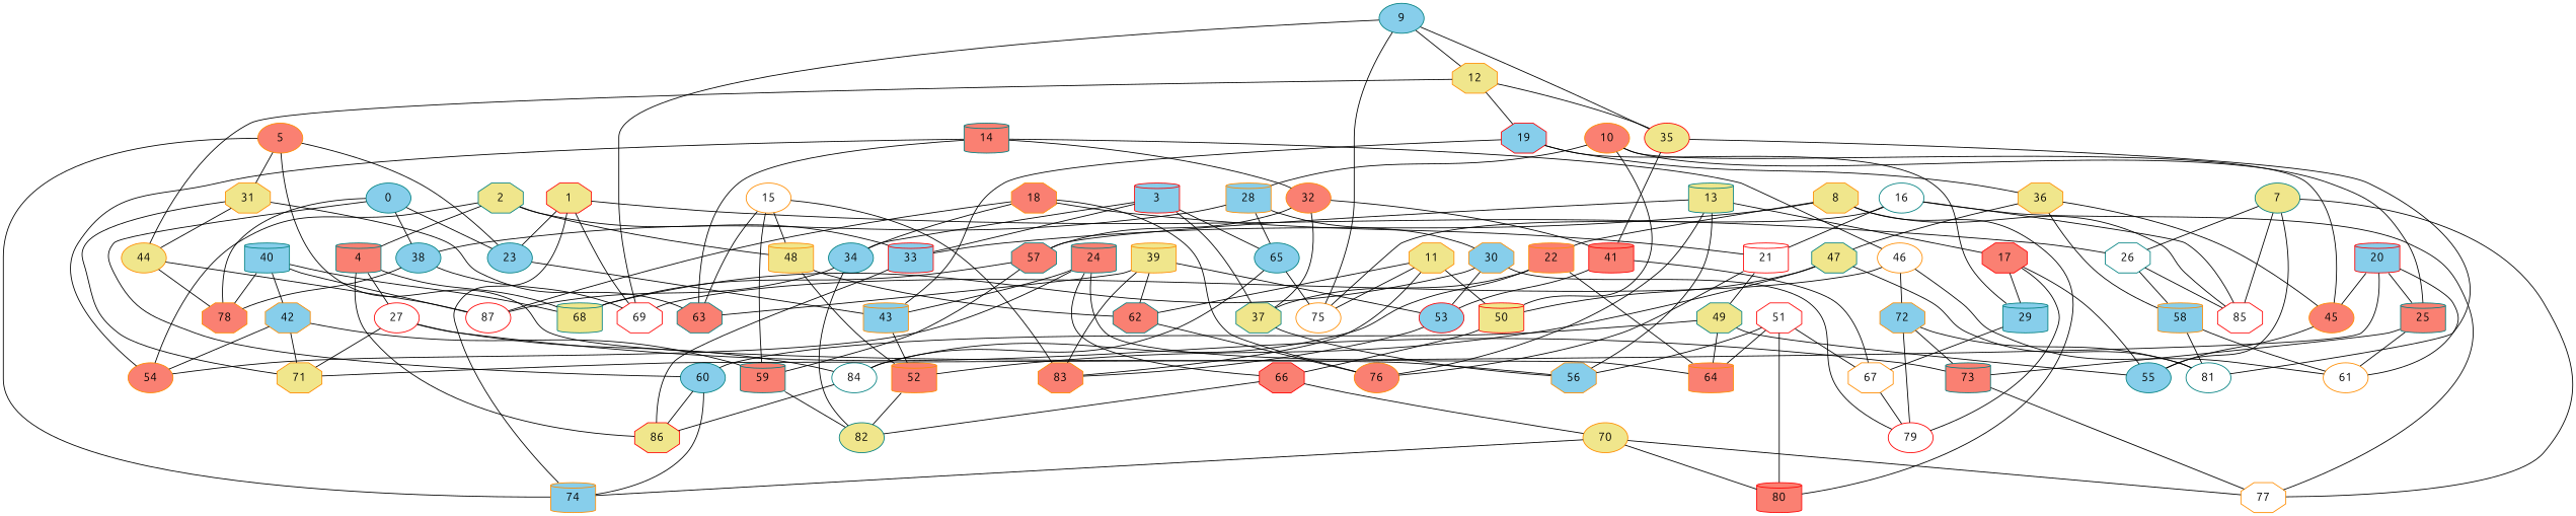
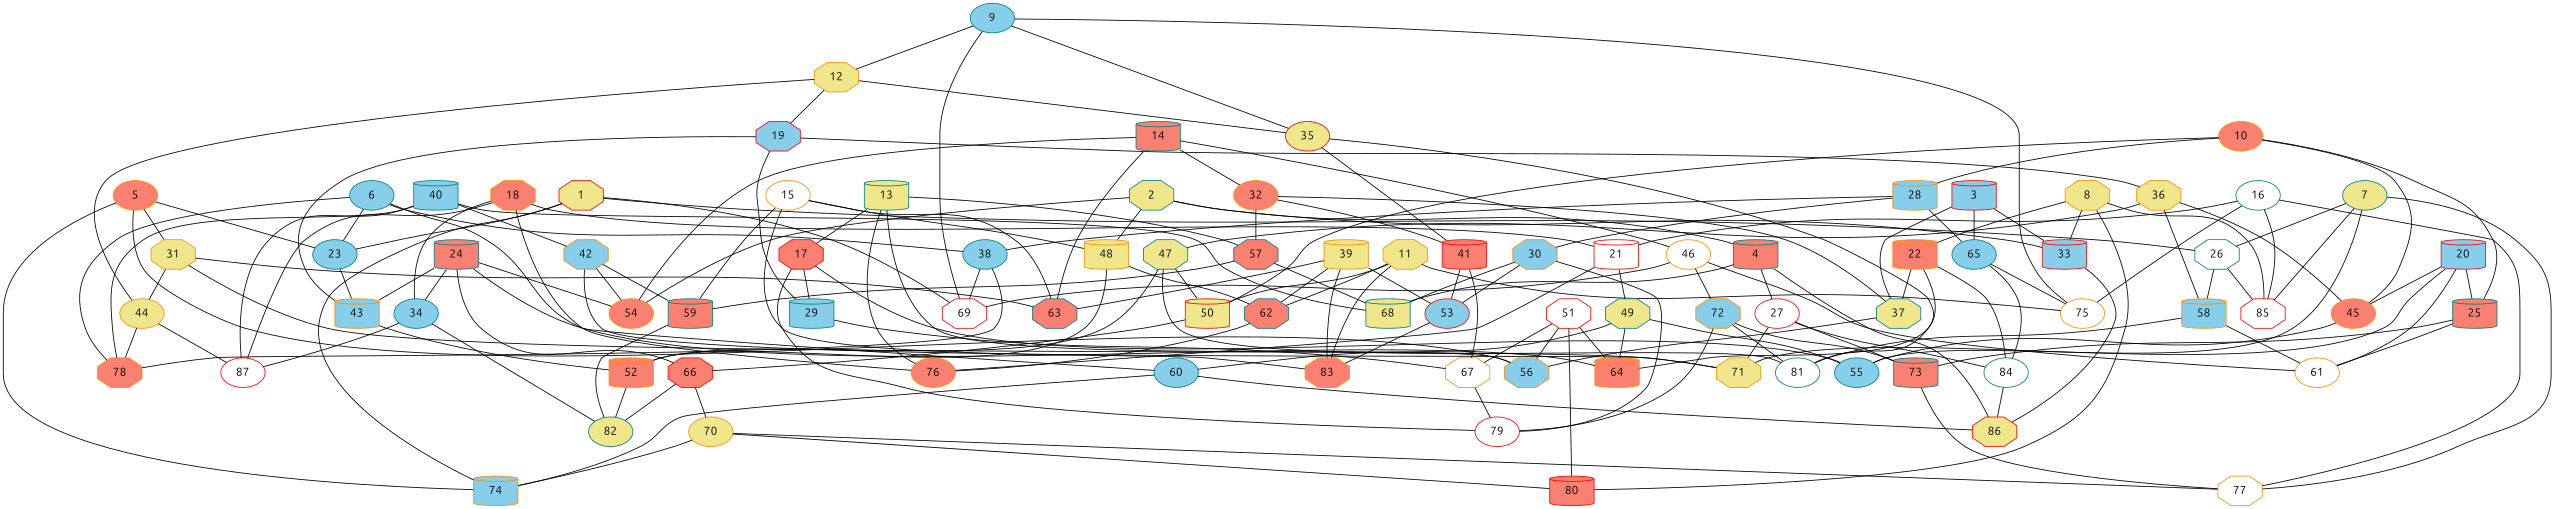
  graph {
    fontname=Ubuntu
    node [color=darkorange fillcolor=salmon fontname=Ubuntu shape=octagon style=filled]
    edge [fontname=Ubuntu]
    1 [color=red fillcolor=khaki]
    23 [color=teal fillcolor=skyblue shape=ellipse]
    26 [color=teal fillcolor=white]
    69 [color=red fillcolor=white]
    74 [fillcolor=skyblue shape=cylinder]
    43 [fillcolor=skyblue shape=cylinder]
    85 [color=red fillcolor=white]
    58 [fillcolor=skyblue shape=cylinder]
    2 [color=teal fillcolor=khaki]
    4 [color=teal shape=cylinder]
    33 [color=red fillcolor=skyblue shape=cylinder]
    48 [fillcolor=khaki shape=cylinder]
    54 [shape=ellipse]
    27 [color=red fillcolor=white shape=ellipse]
    68 [color=teal fillcolor=khaki shape=cylinder]
    86 [color=red fillcolor=khaki]
    62 [color=teal]
    52 [shape=cylinder]
    3 [color=red fillcolor=skyblue shape=cylinder]
    34 [color=teal fillcolor=skyblue shape=ellipse]
    37 [color=teal fillcolor=khaki]
    65 [color=teal fillcolor=skyblue shape=ellipse]
    87 [color=red fillcolor=white shape=ellipse]
    82 [color=teal fillcolor=khaki shape=ellipse]
    56 [fillcolor=skyblue]
    75 [fillcolor=white shape=ellipse]
    84 [color=teal fillcolor=white shape=ellipse]
    71 [fillcolor=khaki]
    73 [color=teal shape=cylinder]
    5 [shape=ellipse]
    31 [fillcolor=khaki]
    44 [fillcolor=khaki shape=ellipse]
    63 [color=teal]
-   6 [color=teal fillcolor=skyblue shape=ellipse label=0]
+   6 [color=teal fillcolor=skyblue shape=ellipse]
    38 [color=teal fillcolor=skyblue shape=ellipse]
    60 [color=teal fillcolor=skyblue shape=ellipse]
    78
    7 [color=teal fillcolor=khaki shape=ellipse]
    55 [color=teal fillcolor=skyblue shape=ellipse]
    77 [fillcolor=white]
    8 [fillcolor=khaki]
    22 [shape=cylinder]
    80 [color=red shape=cylinder]
    64 [shape=cylinder]
    9 [color=teal fillcolor=skyblue shape=ellipse]
    12 [fillcolor=khaki]
    35 [color=red fillcolor=khaki shape=ellipse]
    19 [color=red fillcolor=skyblue]
    41 [color=red shape=cylinder]
    81 [color=teal fillcolor=white shape=ellipse]
    10 [shape=ellipse]
    25 [color=teal shape=cylinder]
    28 [fillcolor=skyblue shape=cylinder]
    45 [shape=ellipse]
    50 [color=red fillcolor=khaki shape=cylinder]
    61 [fillcolor=white shape=ellipse]
    30 [fillcolor=skyblue]
    66 [color=red]
    11 [fillcolor=khaki]
    83
    76 [shape=ellipse]
    29 [color=teal fillcolor=skyblue shape=cylinder]
    36 [fillcolor=khaki]
    13 [color=teal fillcolor=khaki shape=cylinder]
    17 [color=red]
    57 [color=teal]
    79 [color=red fillcolor=white shape=ellipse]
    59 [color=teal shape=cylinder]
    14 [color=teal shape=cylinder]
    32 [shape=ellipse]
    46 [fillcolor=white shape=ellipse]
    72 [fillcolor=skyblue]
    15 [fillcolor=white shape=ellipse]
    16 [color=teal fillcolor=white shape=ellipse]
    21 [color=red fillcolor=white shape=cylinder]
    49 [color=teal fillcolor=khaki]
    67 [fillcolor=white]
    18
    47 [color=teal fillcolor=khaki]
    20 [color=red fillcolor=skyblue shape=cylinder]
    24 [color=teal shape=cylinder]
    70 [fillcolor=khaki shape=ellipse]
    53 [color=red fillcolor=skyblue shape=ellipse]
    39 [fillcolor=khaki shape=cylinder]
    40 [color=teal fillcolor=skyblue shape=cylinder]
    42 [fillcolor=skyblue]
    51 [color=red fillcolor=white]
    1 -- 23
    1 -- 26
    1 -- 69
    1 -- 74
    23 -- 43
    26 -- 85
    26 -- 58
    43 -- 52
    58 -- 81
    58 -- 61
    2 -- 4
    2 -- 33
    2 -- 48
    2 -- 54
    4 -- 27
    4 -- 68
    4 -- 86
    33 -- 86
    48 -- 62
    48 -- 52
    27 -- 84
    27 -- 71
    27 -- 73
    62 -- 76
    52 -- 82
    3 -- 33
-   3 -- 34
+   24 -- 34
    3 -- 37
    3 -- 65
    34 -- 87
    34 -- 82
    37 -- 56
    65 -- 75
    65 -- 84
    84 -- 86
    73 -- 77
    5 -- 23
    5 -- 74
    5 -- 56
    5 -- 31
    31 -- 71
    31 -- 44
    31 -- 63
    44 -- 87
    44 -- 78
    6 -- 23
    6 -- 38
    6 -- 60
    6 -- 78
    38 -- 69
    38 -- 78
    60 -- 74
    60 -- 86
    7 -- 26
    7 -- 85
    7 -- 55
    7 -- 77
    8 -- 85
    8 -- 33
    8 -- 22
    8 -- 80
    22 -- 37
    22 -- 84
    22 -- 64
    9 -- 69
    9 -- 75
    9 -- 12
    9 -- 35
    12 -- 44
    12 -- 35
    12 -- 19
    35 -- 41
    35 -- 81
    19 -- 43
    19 -- 29
    19 -- 36
    41 -- 67
    41 -- 53
    10 -- 25
    10 -- 28
    10 -- 45
    10 -- 50
    25 -- 73
    25 -- 61
    28 -- 65
    28 -- 38
    28 -- 30
    45 -- 55
    50 -- 66
    30 -- 68
    30 -- 79
    30 -- 53
    66 -- 82
    66 -- 70
    11 -- 62
    11 -- 75
    11 -- 50
    11 -- 83
    29 -- 67
    36 -- 58
    36 -- 45
    36 -- 47
    13 -- 56
    13 -- 76
    13 -- 17
    13 -- 57
    17 -- 55
    17 -- 29
    17 -- 79
    57 -- 68
    57 -- 59
    59 -- 82
    14 -- 54
    14 -- 63
    14 -- 32
    14 -- 46
    32 -- 37
    32 -- 41
    32 -- 57
    46 -- 69
    46 -- 61
    46 -- 72
    72 -- 73
    72 -- 81
    72 -- 79
    15 -- 48
    15 -- 63
    15 -- 83
    15 -- 59
    16 -- 85
    16 -- 75
    16 -- 77
    16 -- 21
    21 -- 76
    21 -- 49
    49 -- 60
    49 -- 55
    49 -- 64
    67 -- 79
    18 -- 34
    18 -- 87
    18 -- 76
    18 -- 21
    47 -- 52
    47 -- 81
    47 -- 50
    20 -- 71
    20 -- 25
    20 -- 45
    20 -- 61
    24 -- 43
    24 -- 54
    24 -- 64
    24 -- 66
    70 -- 74
    70 -- 77
    70 -- 80
    53 -- 83
    39 -- 62
    39 -- 63
    39 -- 83
    39 -- 53
    40 -- 68
    40 -- 87
    40 -- 78
    40 -- 42
    42 -- 54
    42 -- 71
    42 -- 59
    51 -- 56
    51 -- 80
    51 -- 64
    51 -- 67
  }
